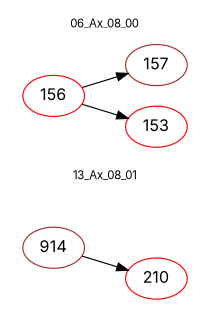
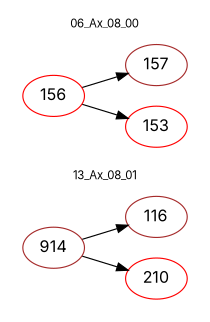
  digraph {
    fontname=Inter
    rankdir=LR
    node [color=brown fontname=Inter]
    edge [color=black fontname=Inter]
    n1 [label=914]
    n2 [color=red label=210]
+   n3 [label=116]
    n4 [color=red label=156]
    n5 [color=red label=153]
    n6 [label=157]
    subgraph cluster_1 {
      color=white
      fontsize=10
      label="13_Ax_08_01"
      n1
      n2
+     n3
    }
    subgraph cluster_2 {
      color=white
      fontsize=10
      label="06_Ax_08_00"
      n4
      n5
      n6
    }
    n1 -> n2
+   n1 -> n3
    n4 -> n5
    n4 -> n6
  }
